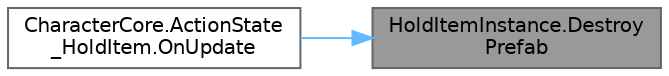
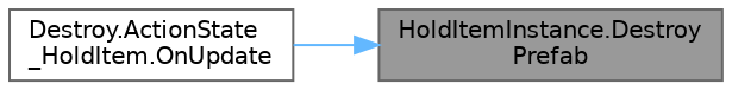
  digraph {
    rankdir=RL
    node [fontname=Helvetica fontsize=10 shape=box style=filled]
    n1 [color=gray40 fillcolor=grey60 fontcolor=black height=0.2 label="HoldItemInstance.Destroy\lPrefab" width=0.4]
-   n2 [color=grey40 fillcolor=white height=0.2 label="CharacterCore.ActionState\l_HoldItem.OnUpdate" width=0.4]
+   n2 [color=grey40 fillcolor=white height=0.2 label="Destroy.ActionState\l_HoldItem.OnUpdate" width=0.4]
    n1 -> n2 [color=steelblue1 dir=back fontname=Helvetica fontsize=10 labelfontname=Helvetica labelfontsize=10 style=solid]
  }
